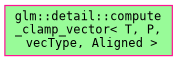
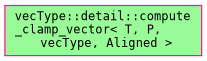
  digraph {
    rankdir=LR
    fontname="DejaVu Sans Mono"
-   n1 [color=deeppink fillcolor=palegreen fontname="DejaVu Sans Mono" fontsize=10 height=0.2 label="glm::detail::compute\l_clamp_vector\< T, P,\l vecType, Aligned \>" shape=record style=filled width=0.4]
+   n1 [color=deeppink fillcolor=palegreen fontname="DejaVu Sans Mono" fontsize=10 height=0.2 label="vecType::detail::compute\l_clamp_vector\< T, P,\l vecType, Aligned \>" shape=record style=filled width=0.4]
  }
